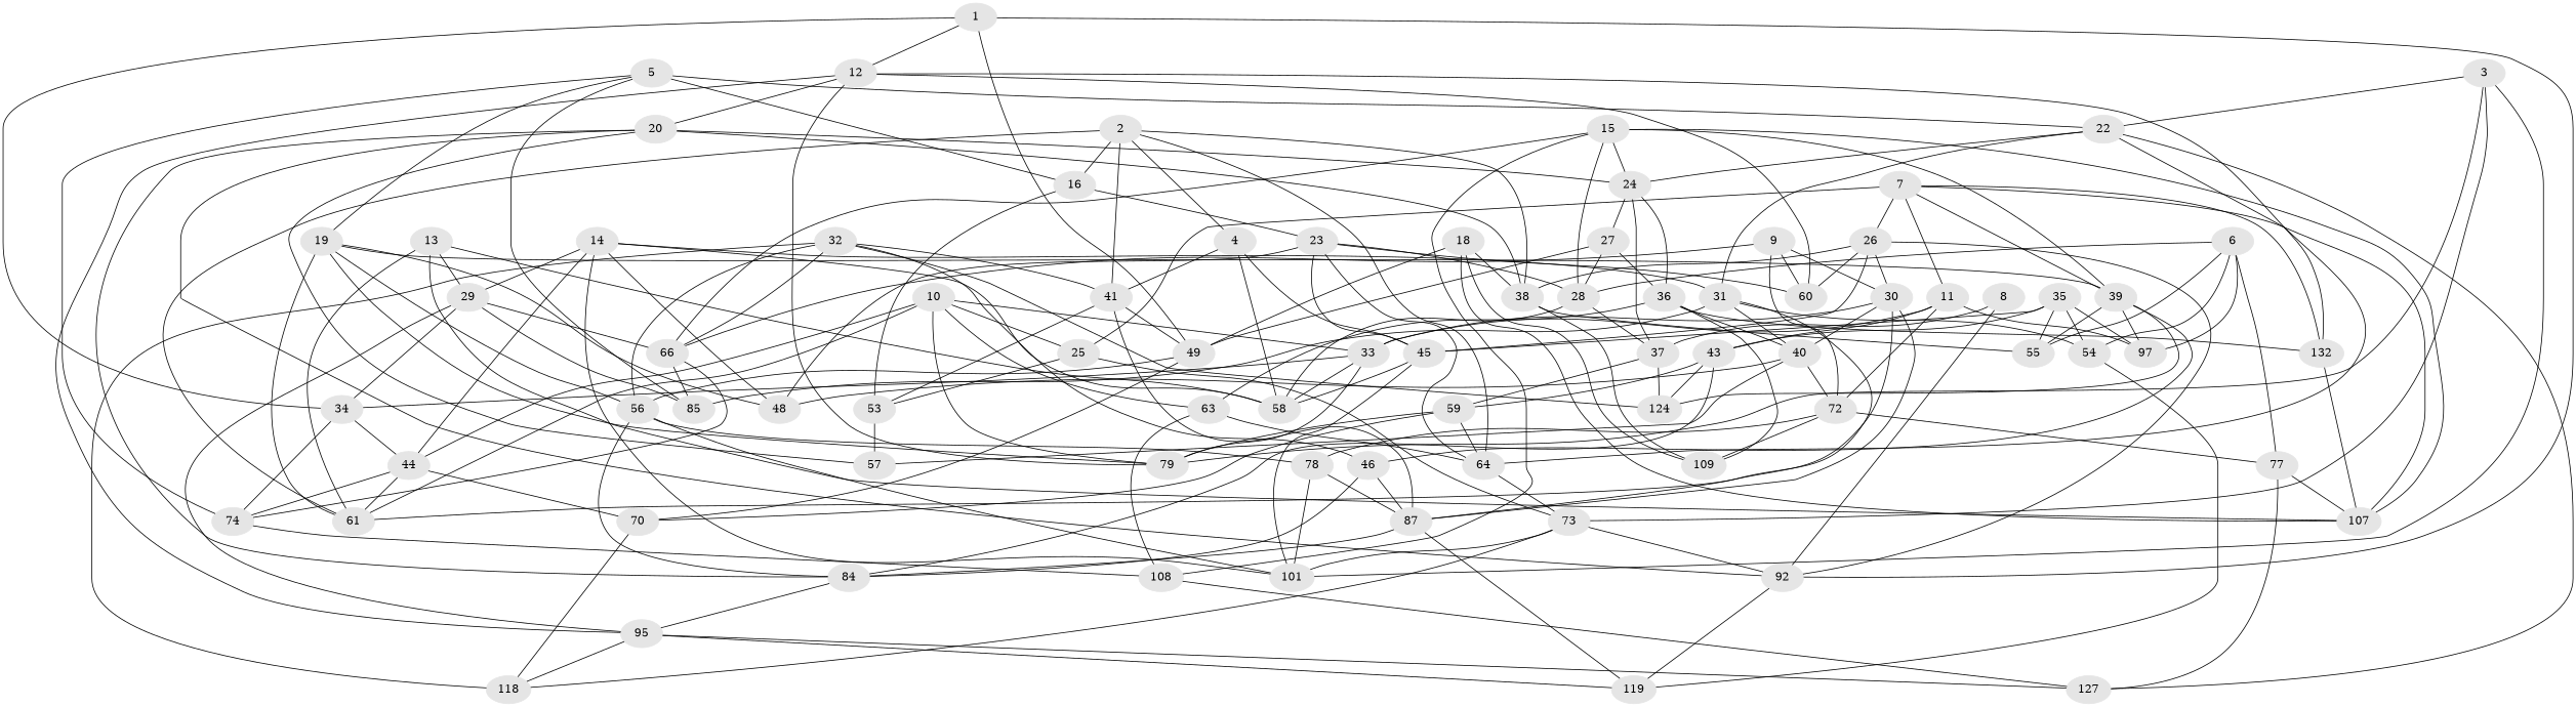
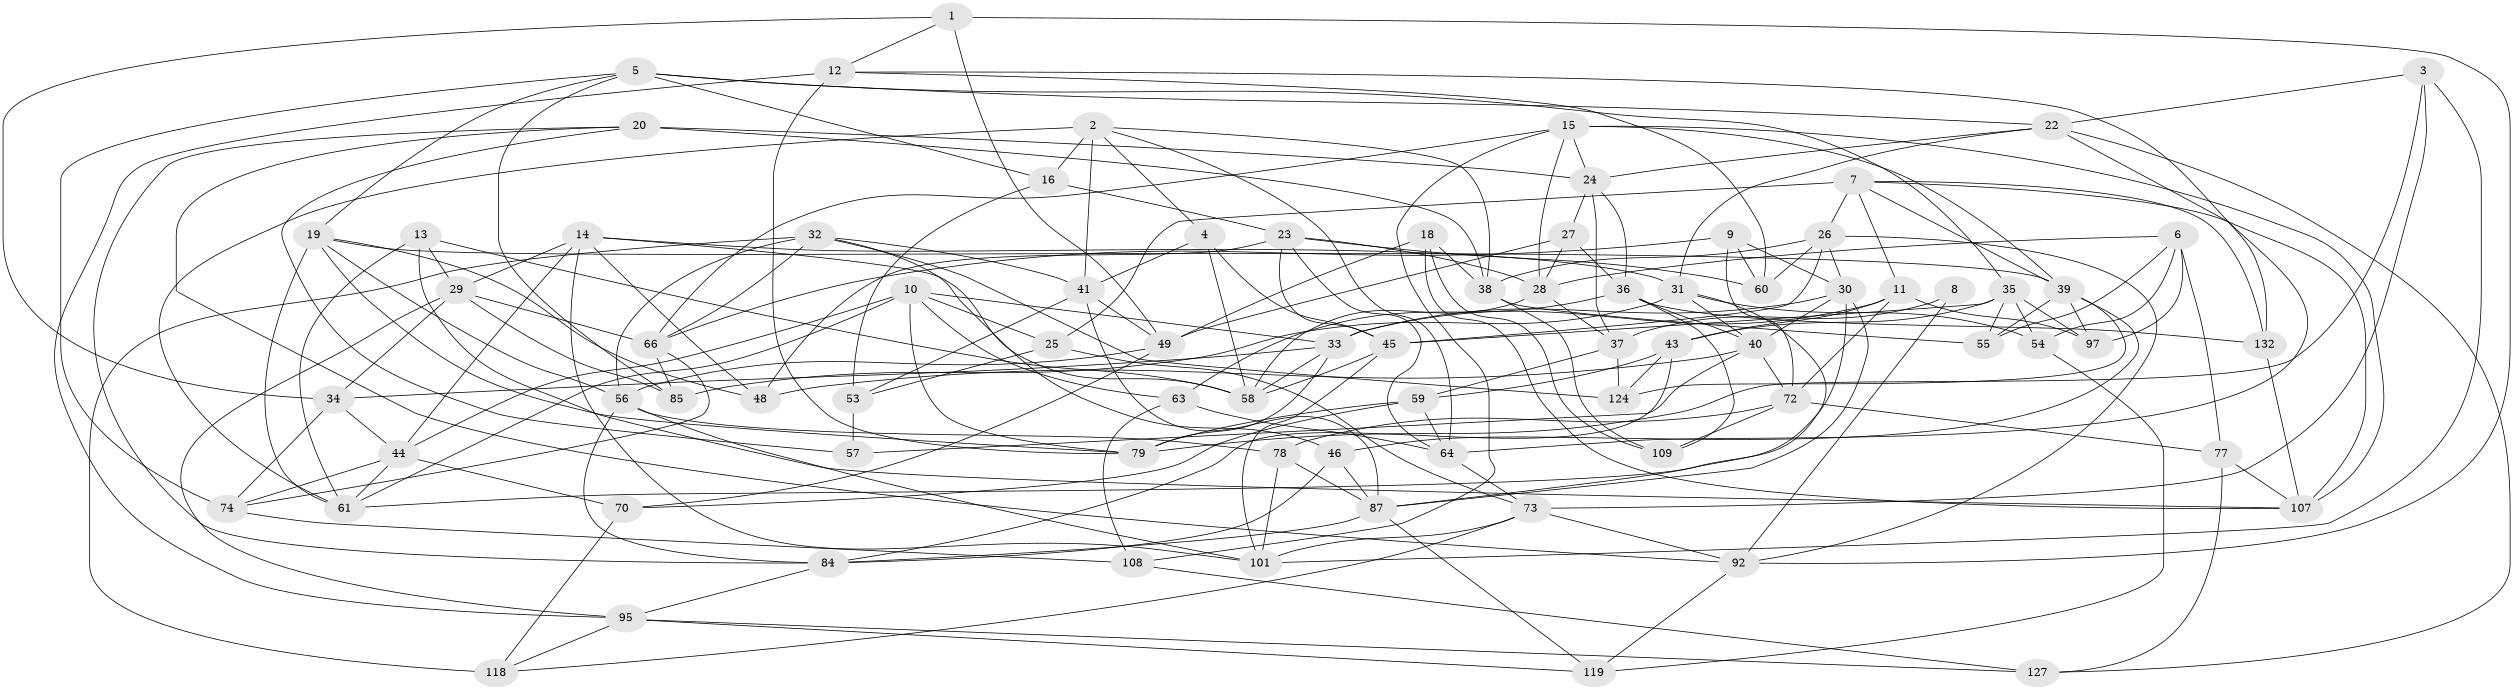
  graph {
    node [color=gray90 style=filled]
    12 [super="+67"]
    79 [super="+82"]
    n3 [label=132]
    60
    20 [super="+51"]
    95 [super="+125"]
    1
    34 [super="+112"]
    49 [super="+114"]
    92 [super="+121"]
    74 [super="+106"]
    44 [super="+110"]
    56 [super="+68"]
    70
    119
    2 [super="+104"]
    4
    16
    38 [super="+42"]
    41 [super="+96"]
    61 [super="+123"]
    64 [super="+91"]
    45 [super="+128"]
    58 [super="+94"]
    23 [super="+65"]
    53
    55
    109
    87 [super="+100"]
    73 [super="+80"]
    22 [super="+86"]
    31 [super="+52"]
    24 [super="+111"]
    127
    3
    101 [super="+129"]
    118
    5 [super="+117"]
    19 [super="+99"]
    35 [super="+62"]
    85
    39 [super="+75"]
    48
    54
    97
    43 [super="+71"]
    108
    6 [super="+115"]
    28 [super="+81"]
    77 [super="+89"]
    37 [super="+93"]
    107 [super="+126"]
    7 [super="+113"]
    11 [super="+21"]
    25
    26 [super="+50"]
    72 [super="+90"]
    33 [super="+116"]
    30 [super="+122"]
    46
    124
    59 [super="+76"]
    8
    40 [super="+47"]
    9
    66 [super="+83"]
    78
    10 [super="+17"]
    63
    84 [super="+88"]
    57
    29 [super="+105"]
    13
    14 [super="+103"]
    15 [super="+98"]
    27
    36 [super="+69"]
    18
    32 [super="+120"]
    12 -- 79
    12 -- n3
    12 -- 60
-   12 -- 20
    12 -- 95
    n3 -- 107
    20 -- 92
    20 -- 38
    20 -- 24
    20 -- 84
    20 -- 57
    95 -- 119
    95 -- 127
    95 -- 118
    1 -- 12
    1 -- 34
    1 -- 49
    1 -- 92
    34 -- 74 [weight=2]
    34 -- 44
    49 -- 56
    49 -- 70
    92 -- 119
    74 -- 108
    44 -- 74
    44 -- 70
    44 -- 61
    56 -- 101
    56 -- 78
    56 -- 84
    70 -- 118
    2 -- 4
    2 -- 16
    2 -- 38
    2 -- 41
    2 -- 61
    2 -- 64
    4 -- 41
    4 -- 45
    4 -- 58
    16 -- 23
    16 -- 53
    38 -- 55
    38 -- 109
    41 -- 49
    41 -- 53
    41 -- 87
    64 -- 73
    45 -- 58
    45 -- 101
    23 -- 60
    23 -- 64
    23 -- 45
    23 -- 48
    23 -- 28
    53 -- 57
    87 -- 119
    87 -- 84
    73 -- 92
    73 -- 101
    73 -- 118
    22 -- 64
    22 -- 31
    22 -- 24
    22 -- 127
    31 -- 87
    31 -- 85
    31 -- 54
    31 -- 40
    24 -- 37
    24 -- 27
    24 -- 36
    3 -- 79
    3 -- 73
    3 -- 22
    3 -- 101
    5 -- 74
    5 -- 16
    5 -- 22
    5 -- 19
+   5 -- 35
    5 -- 85
    19 -- 79
    19 -- 56
    19 -- 61
    19 -- 39
    19 -- 48
    35 -- 45
    35 -- 55
    35 -- 54
    35 -- 97
    35 -- 43
    39 -- 55
    39 -- 97
    39 -- 46
    39 -- 124
    54 -- 119
    43 -- 124
    43 -- 59
    43 -- 84
    108 -- 127
    6 -- 55
    6 -- 54
    6 -- 97
    6 -- 28
    6 -- 77 [weight=2]
    28 -- 58
    28 -- 37
    77 -- 127
    77 -- 107
    37 -- 124
    37 -- 59 [weight=2]
    7 -- n3
    7 -- 39
    7 -- 107
    7 -- 11
    7 -- 25
    7 -- 26
    11 -- 97
    11 -- 43 [weight=2]
    11 -- 72
    11 -- 33
    25 -- 53
    25 -- 73
    26 -- 60
    26 -- 92
    26 -- 38
    26 -- 45
    26 -- 30
    72 -- 109
    72 -- 77
    72 -- 78
    33 -- 79
    33 -- 34
    33 -- 58
    30 -- 61
    30 -- 87
    30 -- 33
    30 -- 40
    46 -- 87
    46 -- 84
    59 -- 79
    59 -- 70
    59 -- 64
    8 -- 92
    8 -- 37
    40 -- 48
    40 -- 72
    40 -- 57
    9 -- 60
    9 -- 72
    9 -- 30
    9 -- 66
    66 -- 74
    66 -- 85
    78 -- 87
    78 -- 101
    10 -- 79
    10 -- 44
    10 -- 61
    10 -- 25
    10 -- 33
    10 -- 63
    63 -- 64
    63 -- 108
    84 -- 95
    29 -- 95
    29 -- 34
    29 -- 85
    29 -- 66
    13 -- 61
    13 -- 58
    13 -- 107
    13 -- 29
    14 -- 44
    14 -- 58
    14 -- 31
    14 -- 101
    14 -- 48
    14 -- 29
    15 -- 24
    15 -- 39
    15 -- 108
    15 -- 28
    15 -- 107
    15 -- 66
    27 -- 49
    27 -- 28
    27 -- 36
    36 -- n3
    36 -- 109
    36 -- 40
    36 -- 63
    18 -- 49
    18 -- 38
    18 -- 109
    18 -- 107
    32 -- 56
    32 -- 41
    32 -- 118
    32 -- 46
    32 -- 124
    32 -- 66
  }
